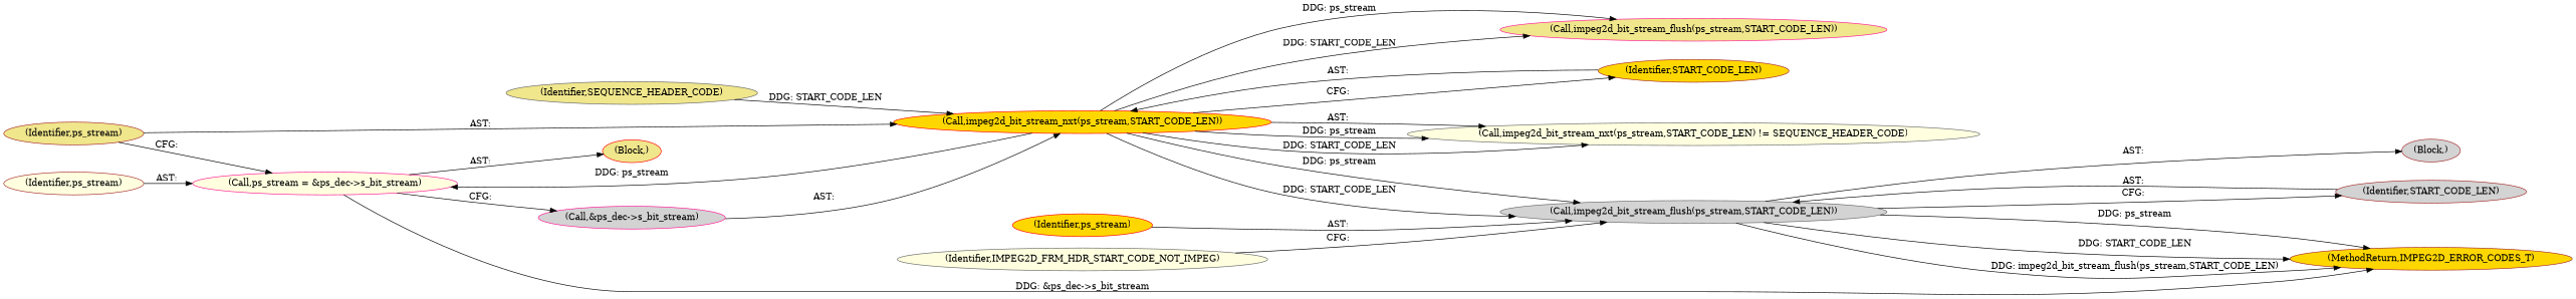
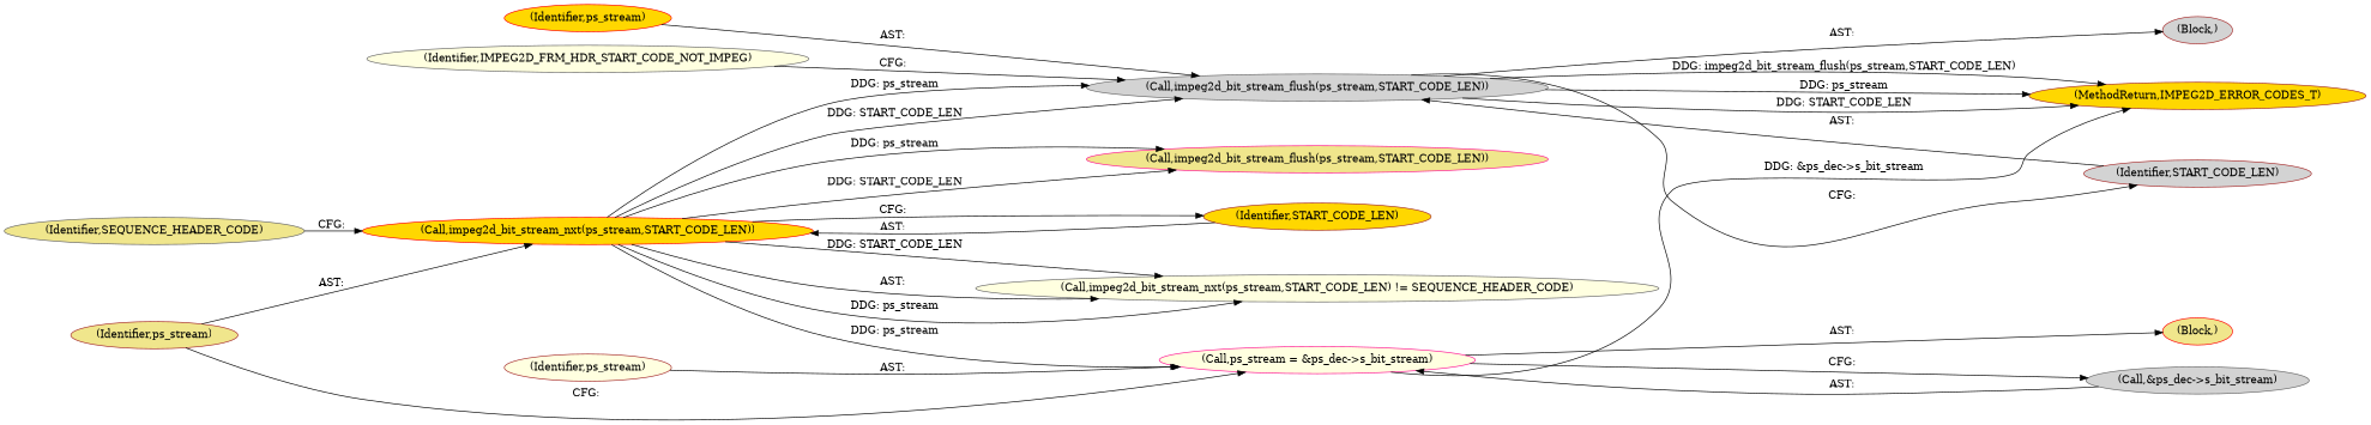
  digraph {
    rankdir=LR
    node [color=brown fillcolor=lightgrey style=filled]
    n1 [color=gray40 label="(Call,impeg2d_bit_stream_flush(ps_stream,START_CODE_LEN))"]
    n2 [label="(Block,)"]
    n3 [label="(Identifier,START_CODE_LEN)"]
    n4 [fillcolor=gold label="(MethodReturn,IMPEG2D_ERROR_CODES_T)"]
    n5 [color=red fillcolor=gold label="(Call,impeg2d_bit_stream_nxt(ps_stream,START_CODE_LEN))"]
    n6 [color=gray40 fillcolor=lightyellow label="(Call,impeg2d_bit_stream_nxt(ps_stream,START_CODE_LEN) != SEQUENCE_HEADER_CODE)"]
    n7 [fillcolor=gold label="(Identifier,START_CODE_LEN)"]
    n8 [color=deeppink fillcolor=khaki label="(Call,impeg2d_bit_stream_flush(ps_stream,START_CODE_LEN))"]
    n9 [color=deeppink fillcolor=lightyellow label="(Call,ps_stream = &ps_dec->s_bit_stream)"]
-   n10 [color=deeppink label="(Call,&ps_dec->s_bit_stream)"]
+   n10 [color=gray40 label="(Call,&ps_dec->s_bit_stream)"]
    n11 [color=red fillcolor=khaki label="(Block,)"]
    n12 [color=red fillcolor=gold label="(Identifier,ps_stream)"]
    n13 [fillcolor=lightyellow label="(Identifier,ps_stream)"]
    n14 [color=gray40 fillcolor=lightyellow label="(Identifier,IMPEG2D_FRM_HDR_START_CODE_NOT_IMPEG)"]
    n15 [fillcolor=khaki label="(Identifier,ps_stream)"]
    n16 [color=gray40 fillcolor=khaki label="(Identifier,SEQUENCE_HEADER_CODE)"]
    n1 -> n2 [label="AST: "]
    n1 -> n3 [label="CFG: "]
    n1 -> n4 [label="DDG: ps_stream"]
    n1 -> n4 [label="DDG: START_CODE_LEN"]
    n1 -> n4 [label="DDG: impeg2d_bit_stream_flush(ps_stream,START_CODE_LEN)"]
    n3 -> n1 [label="AST: "]
    n5 -> n1 [label="DDG: ps_stream"]
    n5 -> n1 [label="DDG: START_CODE_LEN"]
    n5 -> n6 [label="AST: "]
    n5 -> n6 [label="DDG: ps_stream"]
    n5 -> n6 [label="DDG: START_CODE_LEN"]
    n5 -> n7 [label="CFG: "]
    n5 -> n8 [label="DDG: ps_stream"]
    n5 -> n8 [label="DDG: START_CODE_LEN"]
    n5 -> n9 [label="DDG: ps_stream"]
    n7 -> n5 [label="AST: "]
    n9 -> n4 [label="DDG: &ps_dec->s_bit_stream"]
    n9 -> n10 [label="CFG: "]
    n9 -> n11 [label="AST: "]
-   n10 -> n5 [label="AST: "]
+   n10 -> n9 [label="AST: "]
    n12 -> n1 [label="AST: "]
    n13 -> n9 [label="AST: "]
    n14 -> n1 [label="CFG: "]
    n15 -> n5 [label="AST: "]
    n15 -> n9 [label="CFG: "]
-   n16 -> n5 [label="DDG: START_CODE_LEN"]
+   n16 -> n5 [label="CFG: "]
  }
